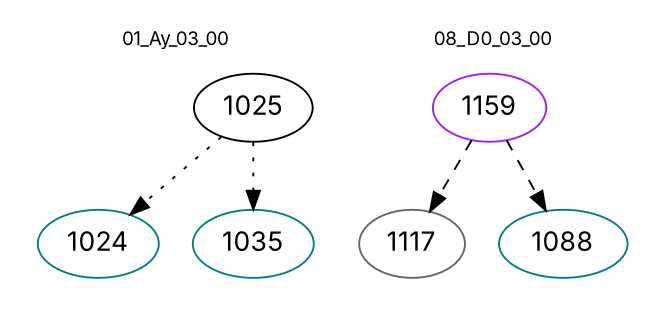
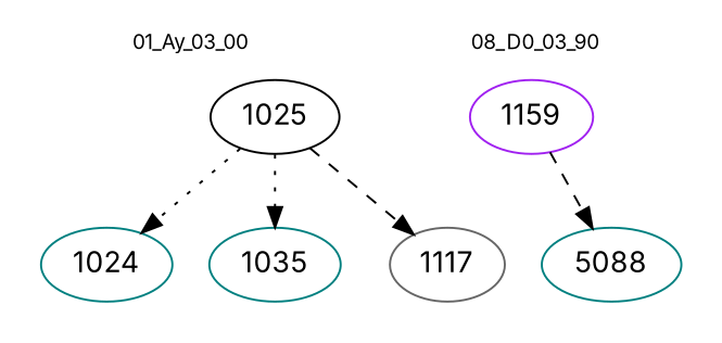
  digraph {
    fontname=Inter
    node [color=teal fontname=Inter]
    edge [color=black fontname=Inter style=dotted]
    n1 [color=black label=1025]
    n2 [label=1024]
    n3 [label=1035]
    n4 [color=purple label=1159]
-   n5 [label=1088]
+   n5 [label=5088]
    n6 [color=gray40 label=1117]
    subgraph cluster_1 {
      color=white
      fontsize=10
      label="01_Ay_03_00"
      n1
      n2
      n3
    }
    subgraph cluster_2 {
      color=white
      fontsize=10
-     label="08_D0_03_00"
+     label="08_D0_03_90"
      n4
      n5
      n6
    }
    n1 -> n2
    n1 -> n3
    n4 -> n5 [style=dashed]
-   n4 -> n6 [style=dashed]
+   n1 -> n6 [style=dashed]
  }
